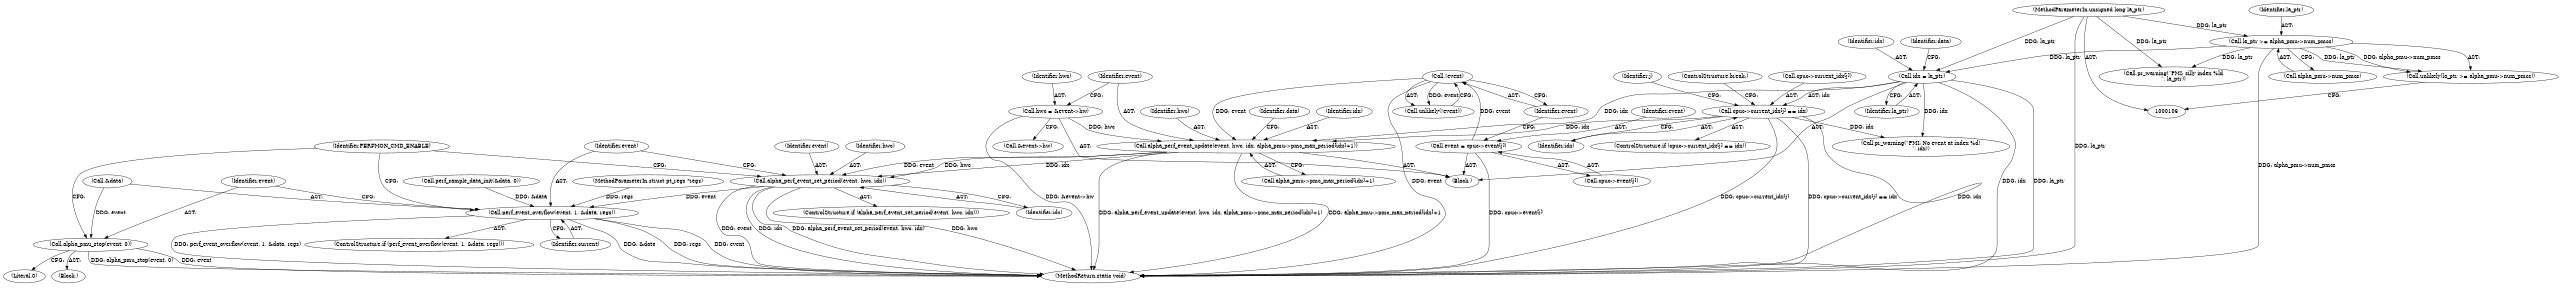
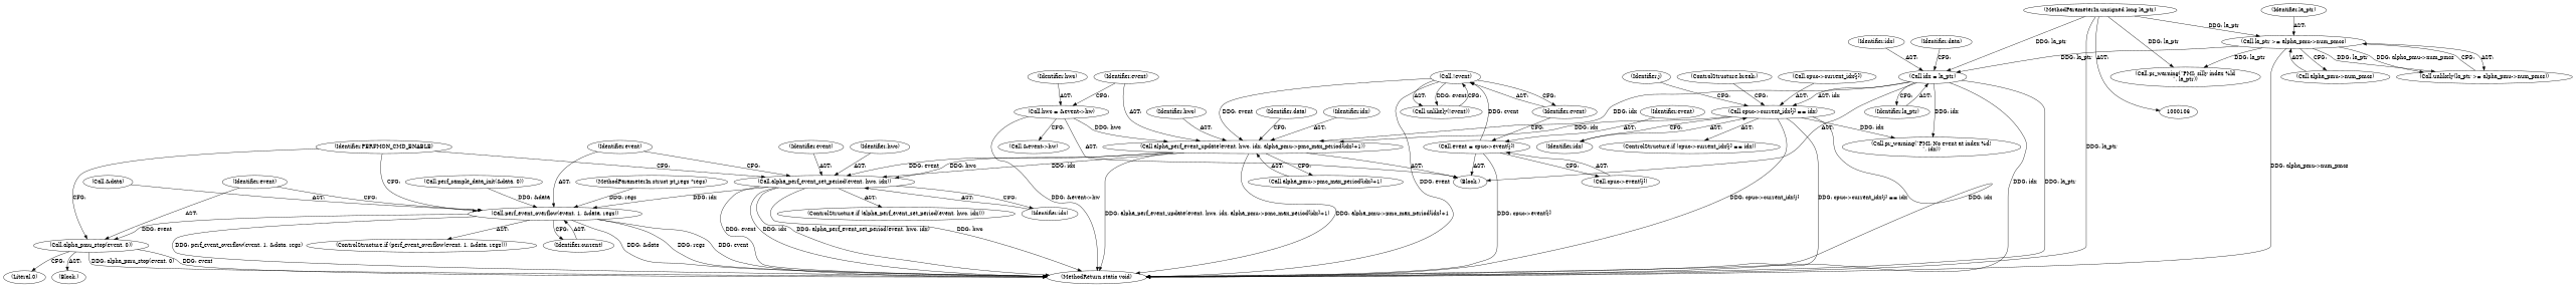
  digraph {
    n1 [label="(Call,alpha_perf_event_update(event, hwc, idx, alpha_pmu->pmc_max_period[idx]+1))"]
    n2 [label="(Call,alpha_perf_event_set_period(event, hwc, idx))"]
    n3 [label="(MethodReturn,static void)"]
    n4 [label="(Call,alpha_pmu->pmc_max_period[idx]+1)"]
    n5 [label="(Block,)"]
    n6 [label="(Call,perf_event_overflow(event, 1, &data, regs))"]
    n7 [label="(Identifier,idx)"]
    n8 [label="(ControlStructure,if (alpha_perf_event_set_period(event, hwc, idx)))"]
    n9 [label="(Call,!event)"]
    n10 [label="(Identifier,event)"]
    n11 [label="(Call,unlikely(!event))"]
    n12 [label="(Call,event = cpuc->event[j])"]
    n13 [label="(Call,cpuc->event[j])"]
    n14 [label="(Call,hwc = &event->hw)"]
    n15 [label="(Call,&event->hw)"]
    n16 [label="(Call,idx = la_ptr)"]
    n17 [label="(Call,cpuc->current_idx[j] == idx)"]
    n18 [label="(Identifier,la_ptr)"]
    n19 [label="(Call,pr_warning(\"PMI: No event at index %d!\n\", idx))"]
    n20 [label="(ControlStructure,if (cpuc->current_idx[j] == idx))"]
    n21 [label="(Identifier,idx)"]
    n22 [label="(Call,la_ptr >= alpha_pmu->num_pmcs)"]
    n23 [label="(Call,unlikely(la_ptr >= alpha_pmu->num_pmcs))"]
    n24 [label="(Call,pr_warning(\"PMI: silly index %ld\n\", la_ptr))"]
    n25 [label="(Call,alpha_pmu->num_pmcs)"]
    n26 [label="(MethodParameterIn,unsigned long la_ptr)"]
    1000106
    n28 [label="(Call,alpha_pmu_stop(event, 0))"]
    n29 [label="(Identifier,current)"]
    n30 [label="(ControlStructure,if (perf_event_overflow(event, 1, &data, regs)))"]
    n31 [label="(Literal,0)"]
    n32 [label="(Block,)"]
    n33 [label="(Identifier,hwc)"]
    n34 [label="(Identifier,idx)"]
    n35 [label="(Identifier,data)"]
    n36 [label="(ControlStructure,break;)"]
    n37 [label="(Identifier,event)"]
    n38 [label="(Identifier,j)"]
    n39 [label="(Call,cpuc->current_idx[j])"]
    n40 [label="(Identifier,la_ptr)"]
    n41 [label="(MethodParameterIn,struct pt_regs *regs)"]
    n42 [label="(Call,&data)"]
    n43 [label="(Identifier,event)"]
    n44 [label="(Identifier,event)"]
    n45 [label="(Identifier,event)"]
    n46 [label="(Identifier,hwc)"]
    n47 [label="(Identifier,idx)"]
    n48 [label="(Identifier,event)"]
    n49 [label="(Identifier,PERFMON_CMD_ENABLE)"]
    n50 [label="(Identifier,data)"]
    n51 [label="(Identifier,hwc)"]
    n52 [label="(Call,perf_sample_data_init(&data, 0))"]
    n1 -> n2 [label="DDG: event"]
    n1 -> n2 [label="DDG: hwc"]
    n1 -> n2 [label="DDG: idx"]
    n1 -> n3 [label="DDG: alpha_perf_event_update(event, hwc, idx, alpha_pmu->pmc_max_period[idx]+1)"]
    n1 -> n3 [label="DDG: alpha_pmu->pmc_max_period[idx]+1"]
    n1 -> n4 [label="CFG: "]
    n1 -> n5 [label="AST: "]
    n2 -> n3 [label="DDG: alpha_perf_event_set_period(event, hwc, idx)"]
    n2 -> n3 [label="DDG: hwc"]
    n2 -> n3 [label="DDG: event"]
    n2 -> n3 [label="DDG: idx"]
-   n2 -> n6 [label="DDG: event"]
+   n2 -> n6 [label="DDG: idx"]
    n2 -> n7 [label="CFG: "]
    n2 -> n8 [label="AST: "]
    n4 -> n1 [label="AST: "]
    n6 -> n3 [label="DDG: regs"]
    n6 -> n3 [label="DDG: perf_event_overflow(event, 1, &data, regs)"]
    n6 -> n3 [label="DDG: event"]
    n6 -> n3 [label="DDG: &data"]
-   n42 -> n28 [label="DDG: event"]
+   n6 -> n28 [label="DDG: event"]
    n6 -> n29 [label="CFG: "]
    n6 -> n30 [label="AST: "]
    n7 -> n2 [label="AST: "]
    n9 -> n1 [label="DDG: event"]
    n9 -> n3 [label="DDG: event"]
    n9 -> n10 [label="CFG: "]
    n9 -> n11 [label="AST: "]
    n9 -> n11 [label="DDG: event"]
    n10 -> n9 [label="AST: "]
    n10 -> n12 [label="CFG: "]
    n11 -> n9 [label="CFG: "]
    n12 -> n3 [label="DDG: cpuc->event[j]"]
    n12 -> n5 [label="AST: "]
    n12 -> n9 [label="DDG: event"]
-   n12 -> n13 [label="AST: "]
+   n12 -> n13 [label="CFG: "]
    n13 -> n12 [label="AST: "]
    n14 -> n1 [label="DDG: hwc"]
    n14 -> n3 [label="DDG: &event->hw"]
    n14 -> n5 [label="AST: "]
    n14 -> n15 [label="CFG: "]
    n16 -> n1 [label="DDG: idx"]
    n16 -> n3 [label="DDG: idx"]
    n16 -> n3 [label="DDG: la_ptr"]
    n16 -> n5 [label="AST: "]
    n16 -> n17 [label="AST: idx"]
    n16 -> n18 [label="CFG: "]
    n16 -> n19 [label="DDG: idx"]
    n17 -> n1 [label="DDG: idx"]
    n17 -> n3 [label="DDG: cpuc->current_idx[j] == idx"]
    n17 -> n3 [label="DDG: cpuc->current_idx[j]"]
    n17 -> n3 [label="DDG: idx"]
    n17 -> n19 [label="DDG: idx"]
    n17 -> n20 [label="AST: "]
    n17 -> n21 [label="CFG: "]
    n18 -> n16 [label="AST: "]
    n21 -> n17 [label="AST: "]
    n22 -> n3 [label="DDG: alpha_pmu->num_pmcs"]
    n22 -> n16 [label="DDG: la_ptr"]
    n22 -> n23 [label="AST: "]
    n22 -> n23 [label="DDG: la_ptr"]
    n22 -> n23 [label="DDG: alpha_pmu->num_pmcs"]
    n22 -> n24 [label="DDG: la_ptr"]
    n22 -> n25 [label="CFG: "]
-   n23 -> 1000106 [label="CFG: "]
+   n23 -> n22 [label="CFG: "]
    n25 -> n22 [label="AST: "]
    n26 -> n3 [label="DDG: la_ptr"]
    n26 -> n16 [label="DDG: la_ptr"]
    n26 -> n22 [label="DDG: la_ptr"]
    n26 -> n24 [label="DDG: la_ptr"]
    n26 -> 1000106 [label="AST: "]
    n28 -> n3 [label="DDG: alpha_pmu_stop(event, 0)"]
    n28 -> n3 [label="DDG: event"]
    n28 -> n31 [label="CFG: "]
    n28 -> n32 [label="AST: "]
    n29 -> n6 [label="AST: "]
    n33 -> n14 [label="AST: "]
    n34 -> n16 [label="AST: "]
    n35 -> n1 [label="CFG: "]
    n36 -> n17 [label="CFG: "]
    n37 -> n6 [label="CFG: "]
    n37 -> n28 [label="AST: "]
    n38 -> n17 [label="CFG: "]
    n39 -> n17 [label="AST: "]
    n40 -> n22 [label="AST: "]
    n41 -> n6 [label="DDG: regs"]
    n42 -> n6 [label="AST: "]
    n43 -> n2 [label="CFG: "]
    n43 -> n6 [label="AST: "]
    n44 -> n2 [label="AST: "]
    n45 -> n1 [label="AST: "]
    n45 -> n14 [label="CFG: "]
    n46 -> n2 [label="AST: "]
    n47 -> n1 [label="AST: "]
    n48 -> n12 [label="AST: "]
    n49 -> n2 [label="CFG: "]
    n49 -> n6 [label="CFG: "]
    n49 -> n28 [label="CFG: "]
    n50 -> n16 [label="CFG: "]
    n51 -> n1 [label="AST: "]
    n52 -> n6 [label="DDG: &data"]
  }
